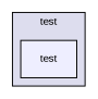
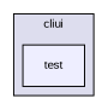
  digraph {
    compound=true
    rankdir=LR
    fontname="Liberation Sans"
    n1 [fillcolor="#eeeeff" fontname="Liberation Sans" fontsize=10 label=test pencolor=black shape=box style=filled]
    subgraph cluster_1 {
      bgcolor="#ddddee"
      fontsize=10
-     label=test
+     label=cliui
      pencolor=black
      n1
    }
  }
